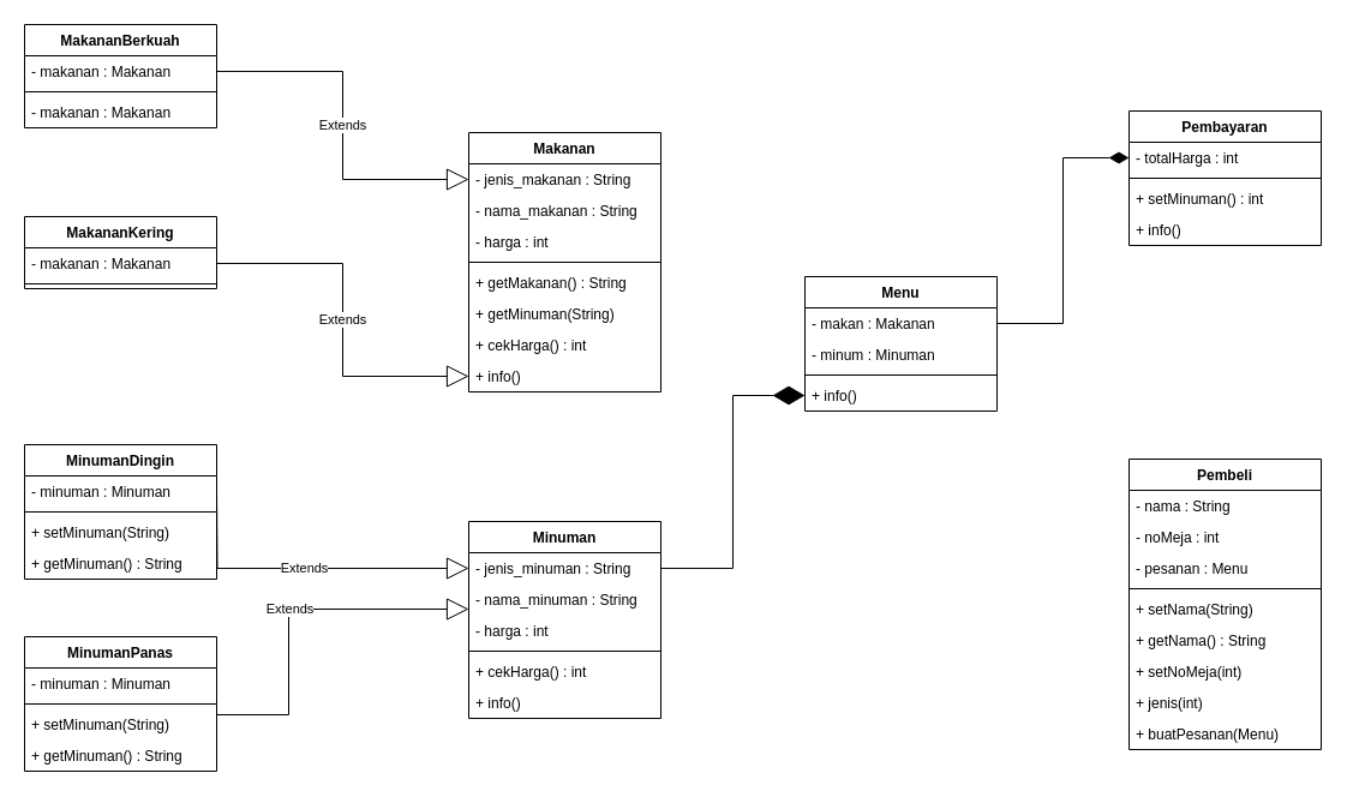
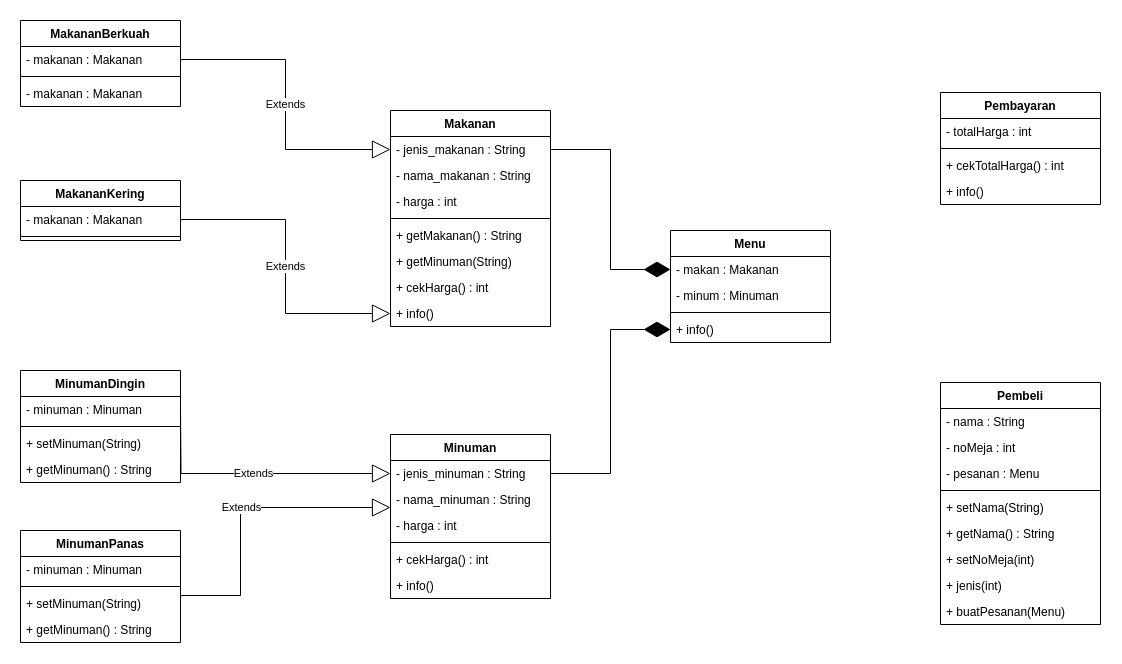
  <mxCell id="0" />
  <mxCell id="1" parent="0" />
  <mxCell id="2" value="Makanan" style="swimlane;fontStyle=1;align=center;verticalAlign=top;childLayout=stackLayout;horizontal=1;startSize=26;horizontalStack=0;resizeParent=1;resizeParentMax=0;resizeLast=0;collapsible=1;marginBottom=0;" parent="1" vertex="1"><mxGeometry x="390" y="110" width="160" height="216" as="geometry" /></mxCell>
  <mxCell id="3" value="- jenis_makanan : String" style="text;strokeColor=none;fillColor=none;align=left;verticalAlign=top;spacingLeft=4;spacingRight=4;overflow=hidden;rotatable=0;points=[[0,0.5],[1,0.5]];portConstraint=eastwest;" parent="2" vertex="1"><mxGeometry y="26" width="160" height="26" as="geometry" /></mxCell>
  <mxCell id="4" value="- nama_makanan : String" style="text;strokeColor=none;fillColor=none;align=left;verticalAlign=top;spacingLeft=4;spacingRight=4;overflow=hidden;rotatable=0;points=[[0,0.5],[1,0.5]];portConstraint=eastwest;" parent="2" vertex="1"><mxGeometry y="52" width="160" height="26" as="geometry" /></mxCell>
  <mxCell id="5" value="- harga : int" style="text;strokeColor=none;fillColor=none;align=left;verticalAlign=top;spacingLeft=4;spacingRight=4;overflow=hidden;rotatable=0;points=[[0,0.5],[1,0.5]];portConstraint=eastwest;" parent="2" vertex="1"><mxGeometry y="78" width="160" height="26" as="geometry" /></mxCell>
  <mxCell id="6" value="" style="line;strokeWidth=1;fillColor=none;align=left;verticalAlign=middle;spacingTop=-1;spacingLeft=3;spacingRight=3;rotatable=0;labelPosition=right;points=[];portConstraint=eastwest;" parent="2" vertex="1"><mxGeometry y="104" width="160" height="8" as="geometry" /></mxCell>
  <mxCell id="7" value="+ getMakanan() : String" style="text;strokeColor=none;fillColor=none;align=left;verticalAlign=top;spacingLeft=4;spacingRight=4;overflow=hidden;rotatable=0;points=[[0,0.5],[1,0.5]];portConstraint=eastwest;" parent="2" vertex="1"><mxGeometry y="112" width="160" height="26" as="geometry" /></mxCell>
  <mxCell id="8" value="+ getMinuman(String) " style="text;strokeColor=none;fillColor=none;align=left;verticalAlign=top;spacingLeft=4;spacingRight=4;overflow=hidden;rotatable=0;points=[[0,0.5],[1,0.5]];portConstraint=eastwest;" parent="2" vertex="1"><mxGeometry y="138" width="160" height="26" as="geometry" /></mxCell>
  <mxCell id="9" value="+ cekHarga() : int " style="text;strokeColor=none;fillColor=none;align=left;verticalAlign=top;spacingLeft=4;spacingRight=4;overflow=hidden;rotatable=0;points=[[0,0.5],[1,0.5]];portConstraint=eastwest;" parent="2" vertex="1"><mxGeometry y="164" width="160" height="26" as="geometry" /></mxCell>
  <mxCell id="10" value="+ info()" style="text;strokeColor=none;fillColor=none;align=left;verticalAlign=top;spacingLeft=4;spacingRight=4;overflow=hidden;rotatable=0;points=[[0,0.5],[1,0.5]];portConstraint=eastwest;" parent="2" vertex="1"><mxGeometry y="190" width="160" height="26" as="geometry" /></mxCell>
  <mxCell id="11" value="Minuman" style="swimlane;fontStyle=1;align=center;verticalAlign=top;childLayout=stackLayout;horizontal=1;startSize=26;horizontalStack=0;resizeParent=1;resizeParentMax=0;resizeLast=0;collapsible=1;marginBottom=0;" parent="1" vertex="1"><mxGeometry x="390" y="434" width="160" height="164" as="geometry" /></mxCell>
  <mxCell id="12" value="- jenis_minuman : String" style="text;strokeColor=none;fillColor=none;align=left;verticalAlign=top;spacingLeft=4;spacingRight=4;overflow=hidden;rotatable=0;points=[[0,0.5],[1,0.5]];portConstraint=eastwest;" parent="11" vertex="1"><mxGeometry y="26" width="160" height="26" as="geometry" /></mxCell>
  <mxCell id="13" value="- nama_minuman : String" style="text;strokeColor=none;fillColor=none;align=left;verticalAlign=top;spacingLeft=4;spacingRight=4;overflow=hidden;rotatable=0;points=[[0,0.5],[1,0.5]];portConstraint=eastwest;" parent="11" vertex="1"><mxGeometry y="52" width="160" height="26" as="geometry" /></mxCell>
  <mxCell id="14" value="- harga : int" style="text;strokeColor=none;fillColor=none;align=left;verticalAlign=top;spacingLeft=4;spacingRight=4;overflow=hidden;rotatable=0;points=[[0,0.5],[1,0.5]];portConstraint=eastwest;" parent="11" vertex="1"><mxGeometry y="78" width="160" height="26" as="geometry" /></mxCell>
  <mxCell id="15" value="" style="line;strokeWidth=1;fillColor=none;align=left;verticalAlign=middle;spacingTop=-1;spacingLeft=3;spacingRight=3;rotatable=0;labelPosition=right;points=[];portConstraint=eastwest;" parent="11" vertex="1"><mxGeometry y="104" width="160" height="8" as="geometry" /></mxCell>
  <mxCell id="16" value="+ cekHarga() : int " style="text;strokeColor=none;fillColor=none;align=left;verticalAlign=top;spacingLeft=4;spacingRight=4;overflow=hidden;rotatable=0;points=[[0,0.5],[1,0.5]];portConstraint=eastwest;" parent="11" vertex="1"><mxGeometry y="112" width="160" height="26" as="geometry" /></mxCell>
  <mxCell id="17" value="+ info()" style="text;strokeColor=none;fillColor=none;align=left;verticalAlign=top;spacingLeft=4;spacingRight=4;overflow=hidden;rotatable=0;points=[[0,0.5],[1,0.5]];portConstraint=eastwest;" parent="11" vertex="1"><mxGeometry y="138" width="160" height="26" as="geometry" /></mxCell>
  <mxCell id="18" value="Menu" style="swimlane;fontStyle=1;align=center;verticalAlign=top;childLayout=stackLayout;horizontal=1;startSize=26;horizontalStack=0;resizeParent=1;resizeParentMax=0;resizeLast=0;collapsible=1;marginBottom=0;" parent="1" vertex="1"><mxGeometry x="670" y="230" width="160" height="112" as="geometry" /></mxCell>
  <mxCell id="19" value="- makan : Makanan" style="text;strokeColor=none;fillColor=none;align=left;verticalAlign=top;spacingLeft=4;spacingRight=4;overflow=hidden;rotatable=0;points=[[0,0.5],[1,0.5]];portConstraint=eastwest;" parent="18" vertex="1"><mxGeometry y="26" width="160" height="26" as="geometry" /></mxCell>
  <mxCell id="20" value="- minum : Minuman" style="text;strokeColor=none;fillColor=none;align=left;verticalAlign=top;spacingLeft=4;spacingRight=4;overflow=hidden;rotatable=0;points=[[0,0.5],[1,0.5]];portConstraint=eastwest;" parent="18" vertex="1"><mxGeometry y="52" width="160" height="26" as="geometry" /></mxCell>
  <mxCell id="21" value="" style="line;strokeWidth=1;fillColor=none;align=left;verticalAlign=middle;spacingTop=-1;spacingLeft=3;spacingRight=3;rotatable=0;labelPosition=right;points=[];portConstraint=eastwest;" parent="18" vertex="1"><mxGeometry y="78" width="160" height="8" as="geometry" /></mxCell>
  <mxCell id="22" value="+ info()" style="text;strokeColor=none;fillColor=none;align=left;verticalAlign=top;spacingLeft=4;spacingRight=4;overflow=hidden;rotatable=0;points=[[0,0.5],[1,0.5]];portConstraint=eastwest;" parent="18" vertex="1"><mxGeometry y="86" width="160" height="26" as="geometry" /></mxCell>
  <mxCell id="23" value="MakananBerkuah" style="swimlane;fontStyle=1;align=center;verticalAlign=top;childLayout=stackLayout;horizontal=1;startSize=26;horizontalStack=0;resizeParent=1;resizeParentMax=0;resizeLast=0;collapsible=1;marginBottom=0;" parent="1" vertex="1"><mxGeometry x="20" y="20" width="160" height="86" as="geometry" /></mxCell>
  <mxCell id="24" value="- makanan : Makanan" style="text;strokeColor=none;fillColor=none;align=left;verticalAlign=top;spacingLeft=4;spacingRight=4;overflow=hidden;rotatable=0;points=[[0,0.5],[1,0.5]];portConstraint=eastwest;" parent="23" vertex="1"><mxGeometry y="26" width="160" height="26" as="geometry" /></mxCell>
  <mxCell id="25" value="" style="line;strokeWidth=1;fillColor=none;align=left;verticalAlign=middle;spacingTop=-1;spacingLeft=3;spacingRight=3;rotatable=0;labelPosition=right;points=[];portConstraint=eastwest;" parent="23" vertex="1"><mxGeometry y="52" width="160" height="8" as="geometry" /></mxCell>
  <mxCell id="26" value="- makanan : Makanan" style="text;strokeColor=none;fillColor=none;align=left;verticalAlign=top;spacingLeft=4;spacingRight=4;overflow=hidden;rotatable=0;points=[[0,0.5],[1,0.5]];portConstraint=eastwest;" parent="23" vertex="1"><mxGeometry y="60" width="160" height="26" as="geometry" /></mxCell>
  <mxCell id="27" value="MakananKering" style="swimlane;fontStyle=1;align=center;verticalAlign=top;childLayout=stackLayout;horizontal=1;startSize=26;horizontalStack=0;resizeParent=1;resizeParentMax=0;resizeLast=0;collapsible=1;marginBottom=0;" parent="1" vertex="1"><mxGeometry x="20" y="180" width="160" height="60" as="geometry" /></mxCell>
  <mxCell id="28" value="- makanan : Makanan" style="text;strokeColor=none;fillColor=none;align=left;verticalAlign=top;spacingLeft=4;spacingRight=4;overflow=hidden;rotatable=0;points=[[0,0.5],[1,0.5]];portConstraint=eastwest;" parent="27" vertex="1"><mxGeometry y="26" width="160" height="26" as="geometry" /></mxCell>
  <mxCell id="29" value="" style="line;strokeWidth=1;fillColor=none;align=left;verticalAlign=middle;spacingTop=-1;spacingLeft=3;spacingRight=3;rotatable=0;labelPosition=right;points=[];portConstraint=eastwest;" parent="27" vertex="1"><mxGeometry y="52" width="160" height="8" as="geometry" /></mxCell>
  <mxCell id="30" value="MinumanDingin" style="swimlane;fontStyle=1;align=center;verticalAlign=top;childLayout=stackLayout;horizontal=1;startSize=26;horizontalStack=0;resizeParent=1;resizeParentMax=0;resizeLast=0;collapsible=1;marginBottom=0;" parent="1" vertex="1"><mxGeometry x="20" y="370" width="160" height="112" as="geometry" /></mxCell>
  <mxCell id="31" value="- minuman : Minuman" style="text;strokeColor=none;fillColor=none;align=left;verticalAlign=top;spacingLeft=4;spacingRight=4;overflow=hidden;rotatable=0;points=[[0,0.5],[1,0.5]];portConstraint=eastwest;" parent="30" vertex="1"><mxGeometry y="26" width="160" height="26" as="geometry" /></mxCell>
  <mxCell id="32" value="" style="line;strokeWidth=1;fillColor=none;align=left;verticalAlign=middle;spacingTop=-1;spacingLeft=3;spacingRight=3;rotatable=0;labelPosition=right;points=[];portConstraint=eastwest;" parent="30" vertex="1"><mxGeometry y="52" width="160" height="8" as="geometry" /></mxCell>
  <mxCell id="33" value="+ setMinuman(String) " style="text;strokeColor=none;fillColor=none;align=left;verticalAlign=top;spacingLeft=4;spacingRight=4;overflow=hidden;rotatable=0;points=[[0,0.5],[1,0.5]];portConstraint=eastwest;" parent="30" vertex="1"><mxGeometry y="60" width="160" height="26" as="geometry" /></mxCell>
  <mxCell id="34" value="+ getMinuman() : String" style="text;strokeColor=none;fillColor=none;align=left;verticalAlign=top;spacingLeft=4;spacingRight=4;overflow=hidden;rotatable=0;points=[[0,0.5],[1,0.5]];portConstraint=eastwest;" parent="30" vertex="1"><mxGeometry y="86" width="160" height="26" as="geometry" /></mxCell>
  <mxCell id="35" value="MinumanPanas" style="swimlane;fontStyle=1;align=center;verticalAlign=top;childLayout=stackLayout;horizontal=1;startSize=26;horizontalStack=0;resizeParent=1;resizeParentMax=0;resizeLast=0;collapsible=1;marginBottom=0;" parent="1" vertex="1"><mxGeometry x="20" y="530" width="160" height="112" as="geometry" /></mxCell>
  <mxCell id="36" value="- minuman : Minuman" style="text;strokeColor=none;fillColor=none;align=left;verticalAlign=top;spacingLeft=4;spacingRight=4;overflow=hidden;rotatable=0;points=[[0,0.5],[1,0.5]];portConstraint=eastwest;" parent="35" vertex="1"><mxGeometry y="26" width="160" height="26" as="geometry" /></mxCell>
  <mxCell id="37" value="" style="line;strokeWidth=1;fillColor=none;align=left;verticalAlign=middle;spacingTop=-1;spacingLeft=3;spacingRight=3;rotatable=0;labelPosition=right;points=[];portConstraint=eastwest;" parent="35" vertex="1"><mxGeometry y="52" width="160" height="8" as="geometry" /></mxCell>
  <mxCell id="38" value="+ setMinuman(String)" style="text;strokeColor=none;fillColor=none;align=left;verticalAlign=top;spacingLeft=4;spacingRight=4;overflow=hidden;rotatable=0;points=[[0,0.5],[1,0.5]];portConstraint=eastwest;" parent="35" vertex="1"><mxGeometry y="60" width="160" height="26" as="geometry" /></mxCell>
  <mxCell id="39" value="+ getMinuman() : String" style="text;strokeColor=none;fillColor=none;align=left;verticalAlign=top;spacingLeft=4;spacingRight=4;overflow=hidden;rotatable=0;points=[[0,0.5],[1,0.5]];portConstraint=eastwest;" parent="35" vertex="1"><mxGeometry y="86" width="160" height="26" as="geometry" /></mxCell>
  <mxCell id="40" value="Extends" style="endArrow=block;endSize=16;endFill=0;html=1;rounded=0;edgeStyle=orthogonalEdgeStyle;exitX=1;exitY=0.5;exitDx=0;exitDy=0;entryX=0;entryY=0.5;entryDx=0;entryDy=0;" parent="1" source="24" target="3" edge="1"><mxGeometry width="160" relative="1" as="geometry"><mxPoint x="300" y="250" as="sourcePoint" /><mxPoint x="460" y="250" as="targetPoint" /></mxGeometry></mxCell>
  <mxCell id="41" value="Extends" style="endArrow=block;endSize=16;endFill=0;html=1;rounded=0;edgeStyle=orthogonalEdgeStyle;exitX=1;exitY=0.5;exitDx=0;exitDy=0;entryX=0;entryY=0.5;entryDx=0;entryDy=0;" parent="1" source="28" target="10" edge="1"><mxGeometry width="160" relative="1" as="geometry"><mxPoint x="300" y="250" as="sourcePoint" /><mxPoint x="360" y="230" as="targetPoint" /></mxGeometry></mxCell>
  <mxCell id="42" value="Extends" style="endArrow=block;endSize=16;endFill=0;html=1;rounded=0;edgeStyle=orthogonalEdgeStyle;exitX=1;exitY=0.5;exitDx=0;exitDy=0;entryX=0;entryY=0.5;entryDx=0;entryDy=0;" parent="1" target="12" edge="1"><mxGeometry width="160" relative="1" as="geometry"><mxPoint x="180" y="409" as="sourcePoint" /><mxPoint x="460" y="450" as="targetPoint" /></mxGeometry></mxCell>
+ <mxCell id="43" value="" style="endArrow=diamondThin;endFill=1;endSize=24;html=1;rounded=0;edgeStyle=orthogonalEdgeStyle;exitX=1;exitY=0.5;exitDx=0;exitDy=0;entryX=0;entryY=0.5;entryDx=0;entryDy=0;" parent="1" source="3" target="19" edge="1"><mxGeometry width="160" relative="1" as="geometry"><mxPoint x="300" y="350" as="sourcePoint" /><mxPoint x="460" y="350" as="targetPoint" /></mxGeometry></mxCell>
  <mxCell id="44" value="" style="endArrow=diamondThin;endFill=1;endSize=24;html=1;rounded=0;edgeStyle=orthogonalEdgeStyle;exitX=1;exitY=0.5;exitDx=0;exitDy=0;entryX=0;entryY=0.5;entryDx=0;entryDy=0;" parent="1" source="12" target="22" edge="1"><mxGeometry width="160" relative="1" as="geometry"><mxPoint x="300" y="350" as="sourcePoint" /><mxPoint x="460" y="350" as="targetPoint" /></mxGeometry></mxCell>
  <mxCell id="45" value="Pembeli" style="swimlane;fontStyle=1;align=center;verticalAlign=top;childLayout=stackLayout;horizontal=1;startSize=26;horizontalStack=0;resizeParent=1;resizeParentMax=0;resizeLast=0;collapsible=1;marginBottom=0;" parent="1" vertex="1"><mxGeometry x="940" y="382" width="160" height="242" as="geometry" /></mxCell>
  <mxCell id="46" value="- nama : String" style="text;strokeColor=none;fillColor=none;align=left;verticalAlign=top;spacingLeft=4;spacingRight=4;overflow=hidden;rotatable=0;points=[[0,0.5],[1,0.5]];portConstraint=eastwest;" parent="45" vertex="1"><mxGeometry y="26" width="160" height="26" as="geometry" /></mxCell>
  <mxCell id="47" value="- noMeja : int" style="text;strokeColor=none;fillColor=none;align=left;verticalAlign=top;spacingLeft=4;spacingRight=4;overflow=hidden;rotatable=0;points=[[0,0.5],[1,0.5]];portConstraint=eastwest;" parent="45" vertex="1"><mxGeometry y="52" width="160" height="26" as="geometry" /></mxCell>
  <mxCell id="48" value="- pesanan : Menu" style="text;strokeColor=none;fillColor=none;align=left;verticalAlign=top;spacingLeft=4;spacingRight=4;overflow=hidden;rotatable=0;points=[[0,0.5],[1,0.5]];portConstraint=eastwest;" parent="45" vertex="1"><mxGeometry y="78" width="160" height="26" as="geometry" /></mxCell>
  <mxCell id="49" value="" style="line;strokeWidth=1;fillColor=none;align=left;verticalAlign=middle;spacingTop=-1;spacingLeft=3;spacingRight=3;rotatable=0;labelPosition=right;points=[];portConstraint=eastwest;" parent="45" vertex="1"><mxGeometry y="104" width="160" height="8" as="geometry" /></mxCell>
  <mxCell id="50" value="+ setNama(String)" style="text;strokeColor=none;fillColor=none;align=left;verticalAlign=top;spacingLeft=4;spacingRight=4;overflow=hidden;rotatable=0;points=[[0,0.5],[1,0.5]];portConstraint=eastwest;" parent="45" vertex="1"><mxGeometry y="112" width="160" height="26" as="geometry" /></mxCell>
  <mxCell id="51" value="+ getNama() : String" style="text;strokeColor=none;fillColor=none;align=left;verticalAlign=top;spacingLeft=4;spacingRight=4;overflow=hidden;rotatable=0;points=[[0,0.5],[1,0.5]];portConstraint=eastwest;" parent="45" vertex="1"><mxGeometry y="138" width="160" height="26" as="geometry" /></mxCell>
  <mxCell id="52" value="+ setNoMeja(int)&#10; " style="text;strokeColor=none;fillColor=none;align=left;verticalAlign=top;spacingLeft=4;spacingRight=4;overflow=hidden;rotatable=0;points=[[0,0.5],[1,0.5]];portConstraint=eastwest;" parent="45" vertex="1"><mxGeometry y="164" width="160" height="26" as="geometry" /></mxCell>
  <mxCell id="53" value="+ jenis(int)&#10; " style="text;strokeColor=none;fillColor=none;align=left;verticalAlign=top;spacingLeft=4;spacingRight=4;overflow=hidden;rotatable=0;points=[[0,0.5],[1,0.5]];portConstraint=eastwest;" parent="45" vertex="1"><mxGeometry y="190" width="160" height="26" as="geometry" /></mxCell>
  <mxCell id="54" value="+ buatPesanan(Menu) " style="text;strokeColor=none;fillColor=none;align=left;verticalAlign=top;spacingLeft=4;spacingRight=4;overflow=hidden;rotatable=0;points=[[0,0.5],[1,0.5]];portConstraint=eastwest;" parent="45" vertex="1"><mxGeometry y="216" width="160" height="26" as="geometry" /></mxCell>
  <mxCell id="55" value="Pembayaran" style="swimlane;fontStyle=1;align=center;verticalAlign=top;childLayout=stackLayout;horizontal=1;startSize=26;horizontalStack=0;resizeParent=1;resizeParentMax=0;resizeLast=0;collapsible=1;marginBottom=0;" parent="1" vertex="1"><mxGeometry x="940" y="92" width="160" height="112" as="geometry" /></mxCell>
  <mxCell id="56" value="- totalHarga : int" style="text;strokeColor=none;fillColor=none;align=left;verticalAlign=top;spacingLeft=4;spacingRight=4;overflow=hidden;rotatable=0;points=[[0,0.5],[1,0.5]];portConstraint=eastwest;" parent="55" vertex="1"><mxGeometry y="26" width="160" height="26" as="geometry" /></mxCell>
  <mxCell id="57" value="" style="line;strokeWidth=1;fillColor=none;align=left;verticalAlign=middle;spacingTop=-1;spacingLeft=3;spacingRight=3;rotatable=0;labelPosition=right;points=[];portConstraint=eastwest;" parent="55" vertex="1"><mxGeometry y="52" width="160" height="8" as="geometry" /></mxCell>
- <mxCell id="58" value="+ setMinuman() : int " style="text;strokeColor=none;fillColor=none;align=left;verticalAlign=top;spacingLeft=4;spacingRight=4;overflow=hidden;rotatable=0;points=[[0,0.5],[1,0.5]];portConstraint=eastwest;" parent="55" vertex="1"><mxGeometry y="60" width="160" height="26" as="geometry" /></mxCell>
+ <mxCell id="58" value="+ cekTotalHarga() : int " style="text;strokeColor=none;fillColor=none;align=left;verticalAlign=top;spacingLeft=4;spacingRight=4;overflow=hidden;rotatable=0;points=[[0,0.5],[1,0.5]];portConstraint=eastwest;" parent="55" vertex="1"><mxGeometry y="60" width="160" height="26" as="geometry" /></mxCell>
  <mxCell id="59" value="+ info()" style="text;strokeColor=none;fillColor=none;align=left;verticalAlign=top;spacingLeft=4;spacingRight=4;overflow=hidden;rotatable=0;points=[[0,0.5],[1,0.5]];portConstraint=eastwest;" parent="55" vertex="1"><mxGeometry y="86" width="160" height="26" as="geometry" /></mxCell>
- <mxCell id="60" value="" style="endArrow=none;html=1;endSize=12;startArrow=diamondThin;startSize=14;startFill=1;edgeStyle=orthogonalEdgeStyle;align=left;verticalAlign=bottom;rounded=0;exitX=0;exitY=0.5;exitDx=0;exitDy=0;entryX=1;entryY=0.5;entryDx=0;entryDy=0;endFill=0;" parent="1" source="56" target="19" edge="1"><mxGeometry x="-1" y="3" relative="1" as="geometry"><mxPoint x="770" y="240" as="sourcePoint" /><mxPoint x="930" y="240" as="targetPoint" /></mxGeometry></mxCell>
  <mxCell id="61" value="Extends" style="endArrow=block;endSize=16;endFill=0;html=1;rounded=0;edgeStyle=orthogonalEdgeStyle;exitX=1;exitY=0.5;exitDx=0;exitDy=0;" parent="1" edge="1"><mxGeometry width="160" relative="1" as="geometry"><mxPoint x="180" y="595" as="sourcePoint" /><mxPoint x="390" y="507" as="targetPoint" /><Array as="points"><mxPoint x="240" y="595" /><mxPoint x="240" y="507" /><mxPoint x="390" y="507" /></Array></mxGeometry></mxCell>
